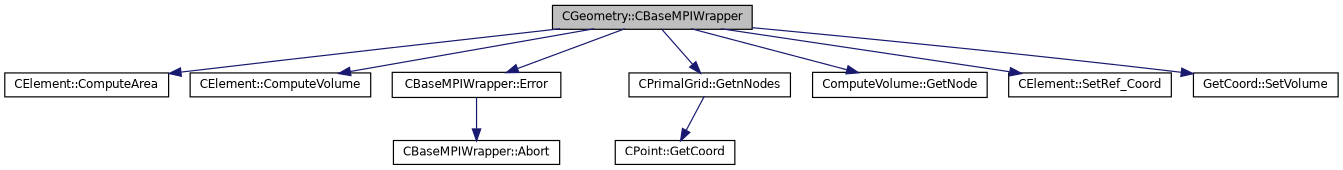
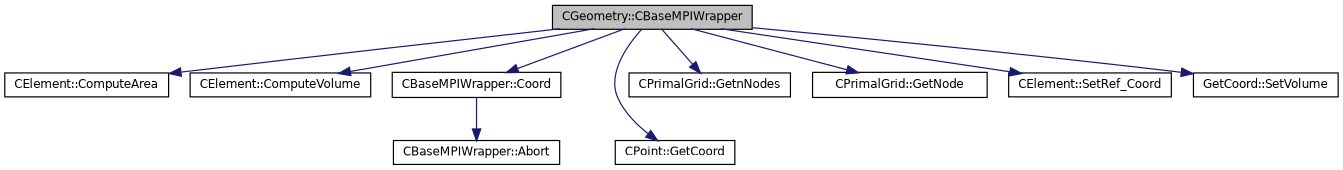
  digraph {
    rankdir=TB
    node [color=black fillcolor=white fontname=Helvetica fontsize=10 shape=record style=filled]
    edge [color=midnightblue fontname=Helvetica fontsize=10 labelfontname=Helvetica labelfontsize=10 style=solid]
    n1 [fillcolor=grey75 fontcolor=black height=0.2 label="CGeometry::CBaseMPIWrapper" width=0.4]
    n2 [height=0.2 label="CElement::ComputeArea" width=0.4]
    n3 [height=0.2 label="CElement::ComputeVolume" width=0.4]
-   n4 [height=0.2 label="CBaseMPIWrapper::Error" width=0.4]
+   n4 [height=0.2 label="CBaseMPIWrapper::Coord" width=0.4]
    n5 [height=0.2 label="CPoint::GetCoord" width=0.4]
    n6 [height=0.2 label="CPrimalGrid::GetnNodes" width=0.4]
-   n7 [height=0.2 label="ComputeVolume::GetNode" width=0.4]
+   n7 [height=0.2 label="CPrimalGrid::GetNode" width=0.4]
    n8 [height=0.2 label="CElement::SetRef_Coord" width=0.4]
    n9 [height=0.2 label="GetCoord::SetVolume" width=0.4]
    n10 [height=0.2 label="CBaseMPIWrapper::Abort" width=0.4]
    n1 -> n2
    n1 -> n3
    n1 -> n4
-   n6 -> n5
+   n1 -> n5
    n1 -> n6
    n1 -> n7
    n1 -> n8
    n1 -> n9
    n4 -> n10
  }
